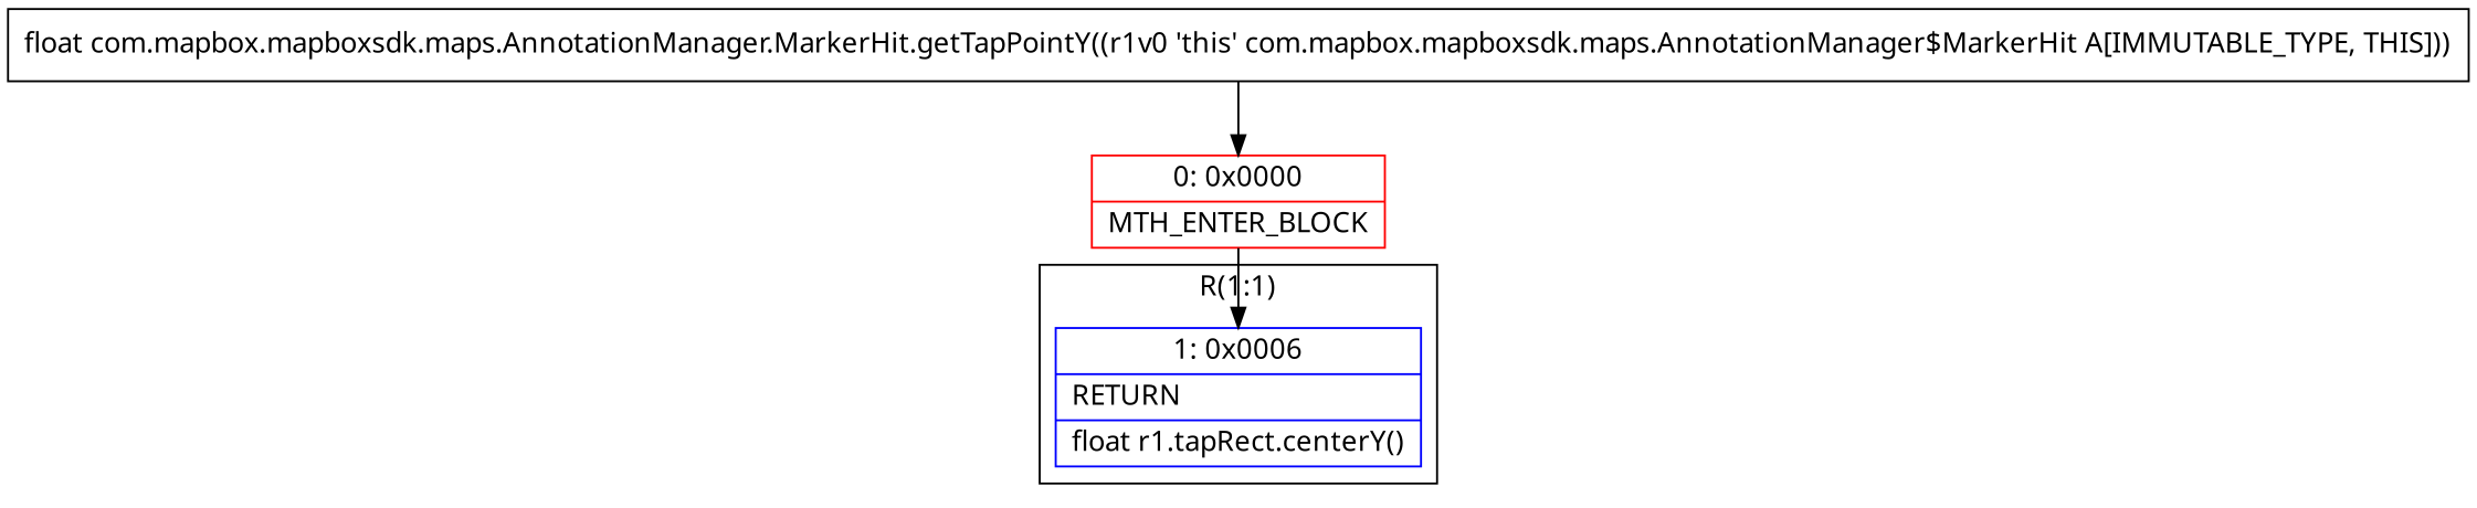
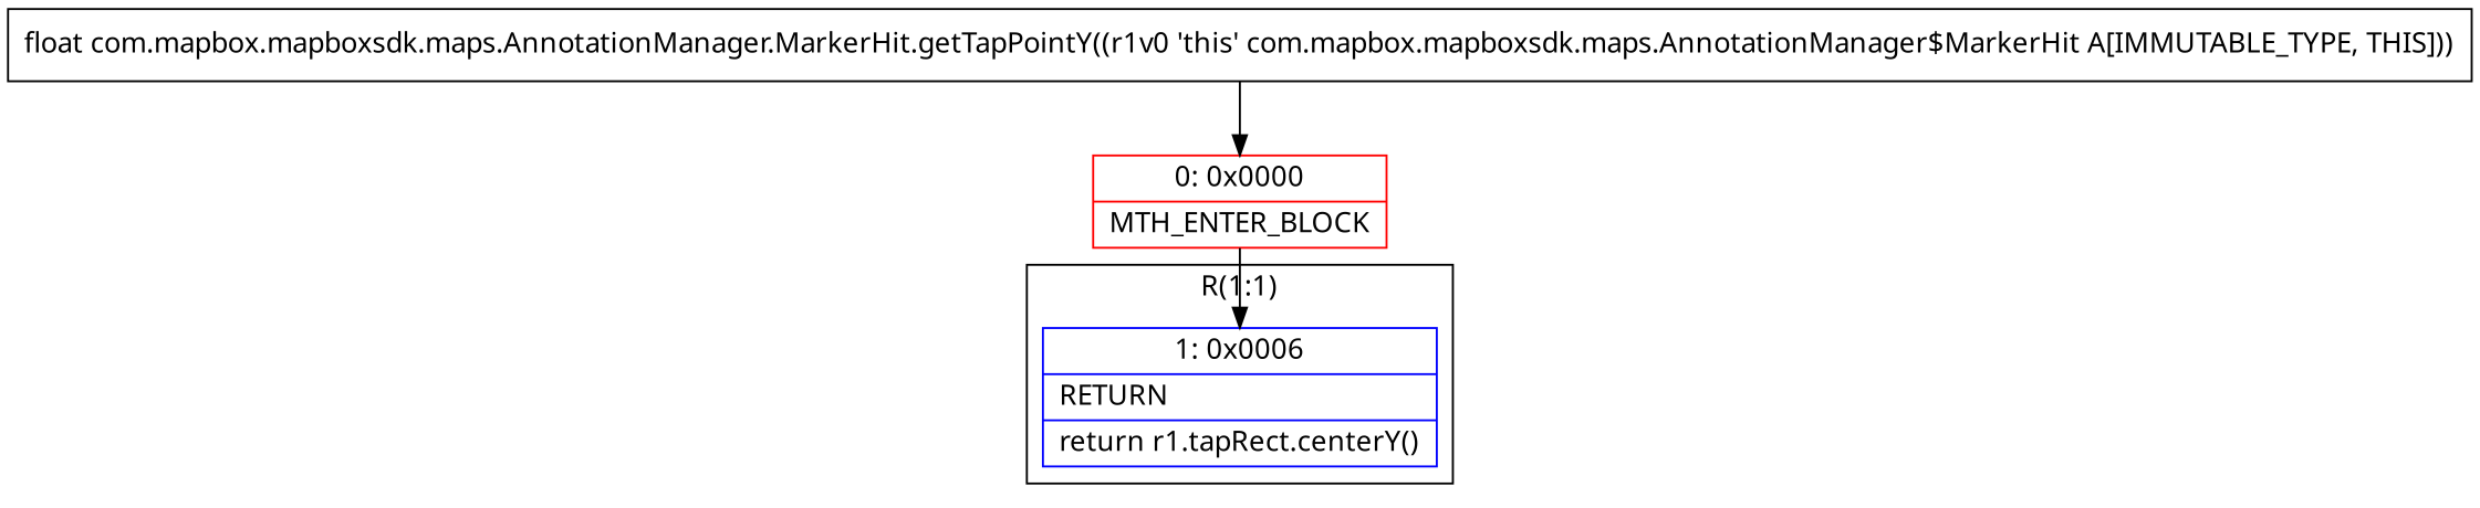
  digraph {
    fontname="Noto Sans"
    node [shape=record fontname="Noto Sans"]
    edge [fontname="Noto Sans"]
-   n1 [color=blue label="{1\:\ 0x0006|RETURN\l|float r1.tapRect.centerY()\l}"]
+   n1 [color=blue label="{1\:\ 0x0006|RETURN\l|return r1.tapRect.centerY()\l}"]
    n2 [color=red label="{0\:\ 0x0000|MTH_ENTER_BLOCK\l}"]
    n3 [label="{float com.mapbox.mapboxsdk.maps.AnnotationManager.MarkerHit.getTapPointY((r1v0 'this' com.mapbox.mapboxsdk.maps.AnnotationManager$MarkerHit A[IMMUTABLE_TYPE, THIS])) }"]
    subgraph cluster_1 {
      label="R(1:1)"
      n1
    }
    n2 -> n1
    n3 -> n2
  }
